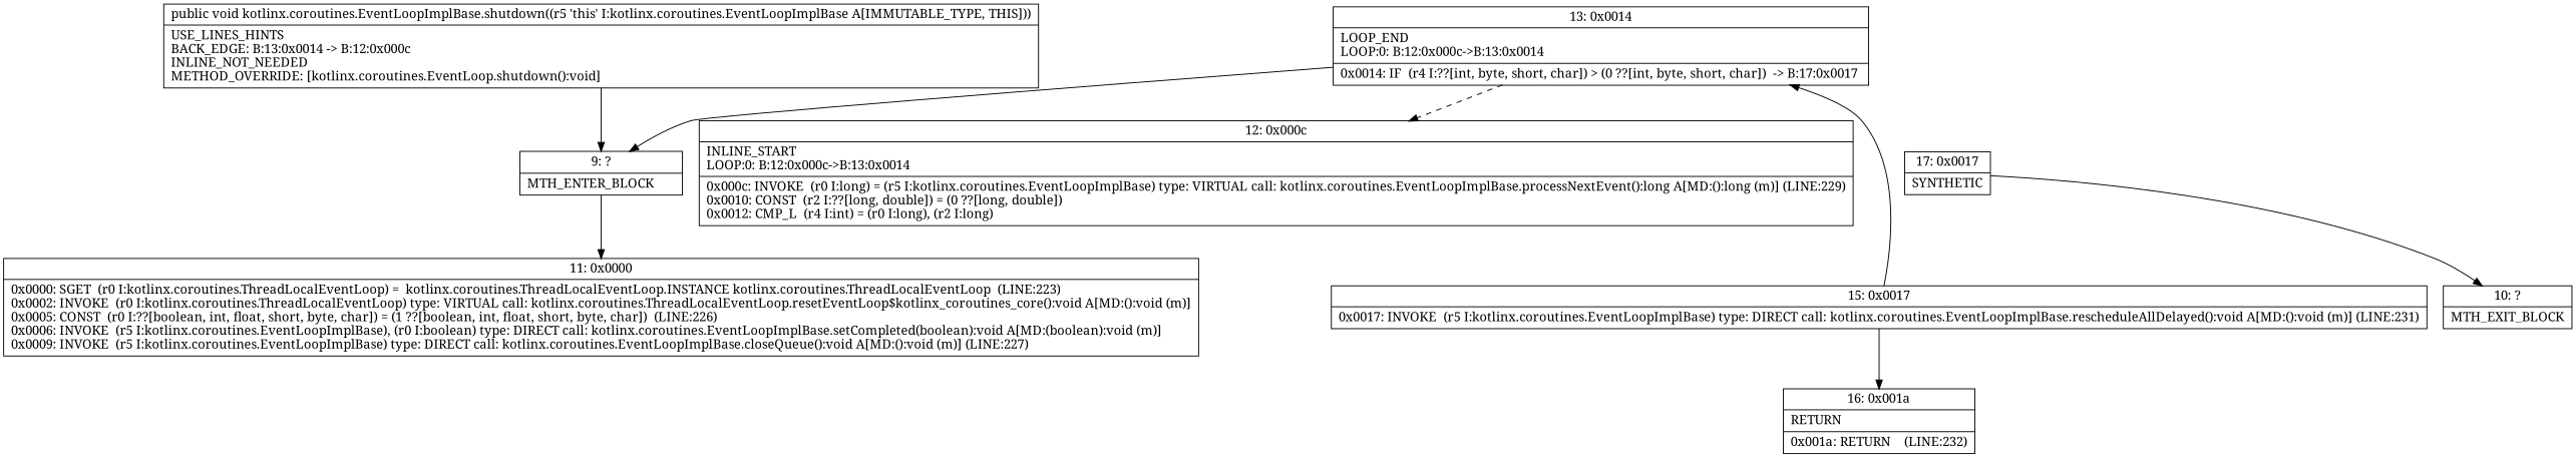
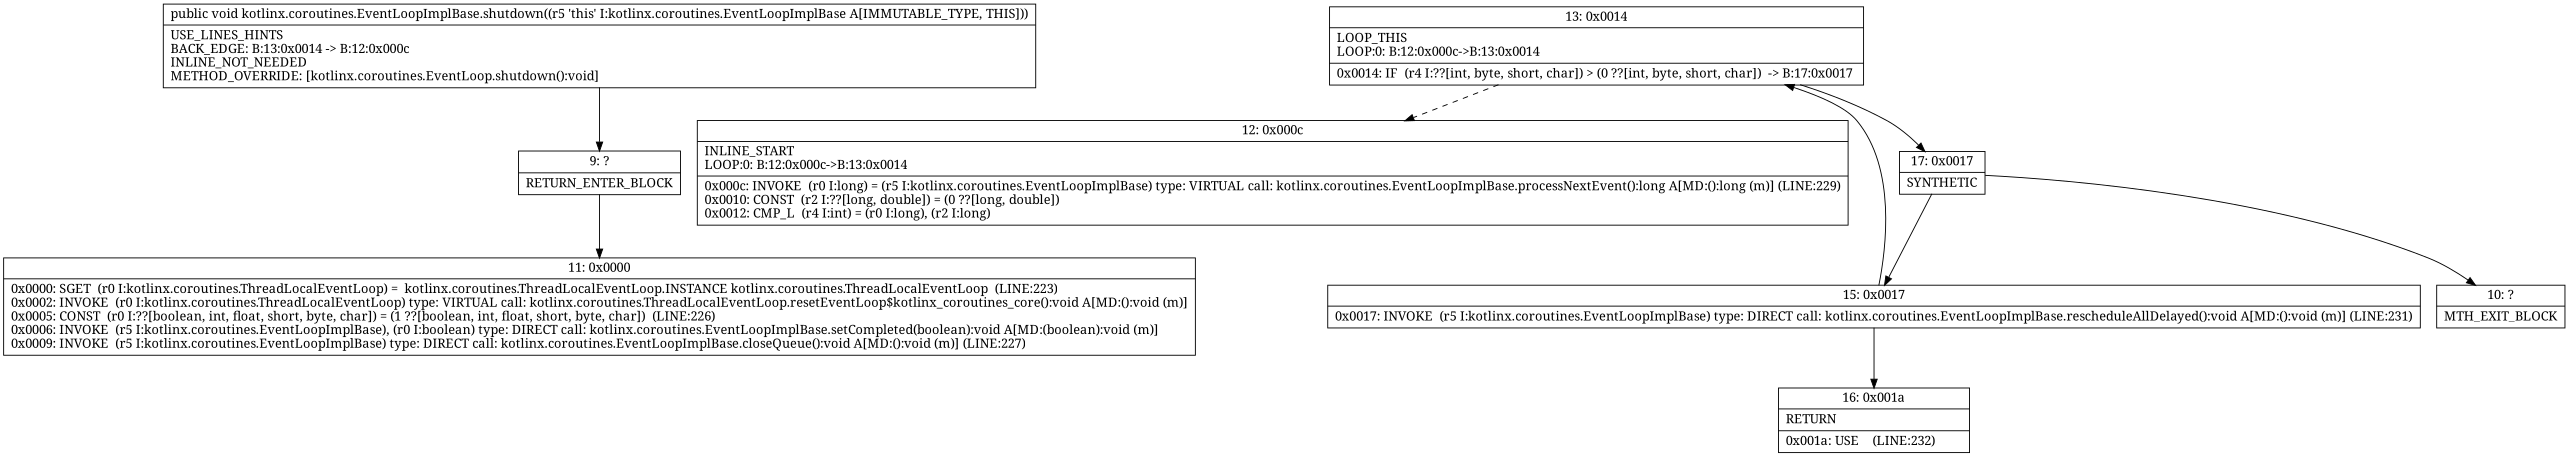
  digraph {
    fontname="Noto Serif"
    node [fontname="Noto Serif" shape=record]
    edge [fontname="Noto Serif"]
-   n1 [label="{9\:\ ?|MTH_ENTER_BLOCK\l}"]
+   n1 [label="{9\:\ ?|RETURN_ENTER_BLOCK\l}"]
    n2 [label="{11\:\ 0x0000|0x0000: SGET  (r0 I:kotlinx.coroutines.ThreadLocalEventLoop) =  kotlinx.coroutines.ThreadLocalEventLoop.INSTANCE kotlinx.coroutines.ThreadLocalEventLoop  (LINE:223)\l0x0002: INVOKE  (r0 I:kotlinx.coroutines.ThreadLocalEventLoop) type: VIRTUAL call: kotlinx.coroutines.ThreadLocalEventLoop.resetEventLoop$kotlinx_coroutines_core():void A[MD:():void (m)]\l0x0005: CONST  (r0 I:??[boolean, int, float, short, byte, char]) = (1 ??[boolean, int, float, short, byte, char])  (LINE:226)\l0x0006: INVOKE  (r5 I:kotlinx.coroutines.EventLoopImplBase), (r0 I:boolean) type: DIRECT call: kotlinx.coroutines.EventLoopImplBase.setCompleted(boolean):void A[MD:(boolean):void (m)]\l0x0009: INVOKE  (r5 I:kotlinx.coroutines.EventLoopImplBase) type: DIRECT call: kotlinx.coroutines.EventLoopImplBase.closeQueue():void A[MD:():void (m)] (LINE:227)\l}"]
    n3 [label="{12\:\ 0x000c|INLINE_START\lLOOP:0: B:12:0x000c\-\>B:13:0x0014\l|0x000c: INVOKE  (r0 I:long) = (r5 I:kotlinx.coroutines.EventLoopImplBase) type: VIRTUAL call: kotlinx.coroutines.EventLoopImplBase.processNextEvent():long A[MD:():long (m)] (LINE:229)\l0x0010: CONST  (r2 I:??[long, double]) = (0 ??[long, double]) \l0x0012: CMP_L  (r4 I:int) = (r0 I:long), (r2 I:long) \l}"]
-   n4 [label="{13\:\ 0x0014|LOOP_END\lLOOP:0: B:12:0x000c\-\>B:13:0x0014\l|0x0014: IF  (r4 I:??[int, byte, short, char]) \> (0 ??[int, byte, short, char])  \-\> B:17:0x0017 \l}"]
+   n4 [label="{13\:\ 0x0014|LOOP_THIS\lLOOP:0: B:12:0x000c\-\>B:13:0x0014\l|0x0014: IF  (r4 I:??[int, byte, short, char]) \> (0 ??[int, byte, short, char])  \-\> B:17:0x0017 \l}"]
    n5 [label="{17\:\ 0x0017|SYNTHETIC\l}"]
    n6 [label="{15\:\ 0x0017|0x0017: INVOKE  (r5 I:kotlinx.coroutines.EventLoopImplBase) type: DIRECT call: kotlinx.coroutines.EventLoopImplBase.rescheduleAllDelayed():void A[MD:():void (m)] (LINE:231)\l}"]
    n7 [label="{10\:\ ?|MTH_EXIT_BLOCK\l}"]
-   n8 [label="{16\:\ 0x001a|RETURN\l|0x001a: RETURN    (LINE:232)\l}"]
+   n8 [label="{16\:\ 0x001a|RETURN\l|0x001a: USE    (LINE:232)\l}"]
    n9 [label="{public void kotlinx.coroutines.EventLoopImplBase.shutdown((r5 'this' I:kotlinx.coroutines.EventLoopImplBase A[IMMUTABLE_TYPE, THIS]))  | USE_LINES_HINTS\lBACK_EDGE: B:13:0x0014 \-\> B:12:0x000c\lINLINE_NOT_NEEDED\lMETHOD_OVERRIDE: [kotlinx.coroutines.EventLoop.shutdown():void]\l}"]
    n1 -> n2
    n4 -> n3 [style=dashed]
-   n4 -> n1
+   n4 -> n5
+   n5 -> n6
    n5 -> n7
    n6 -> n4
    n6 -> n8
    n9 -> n1
  }
